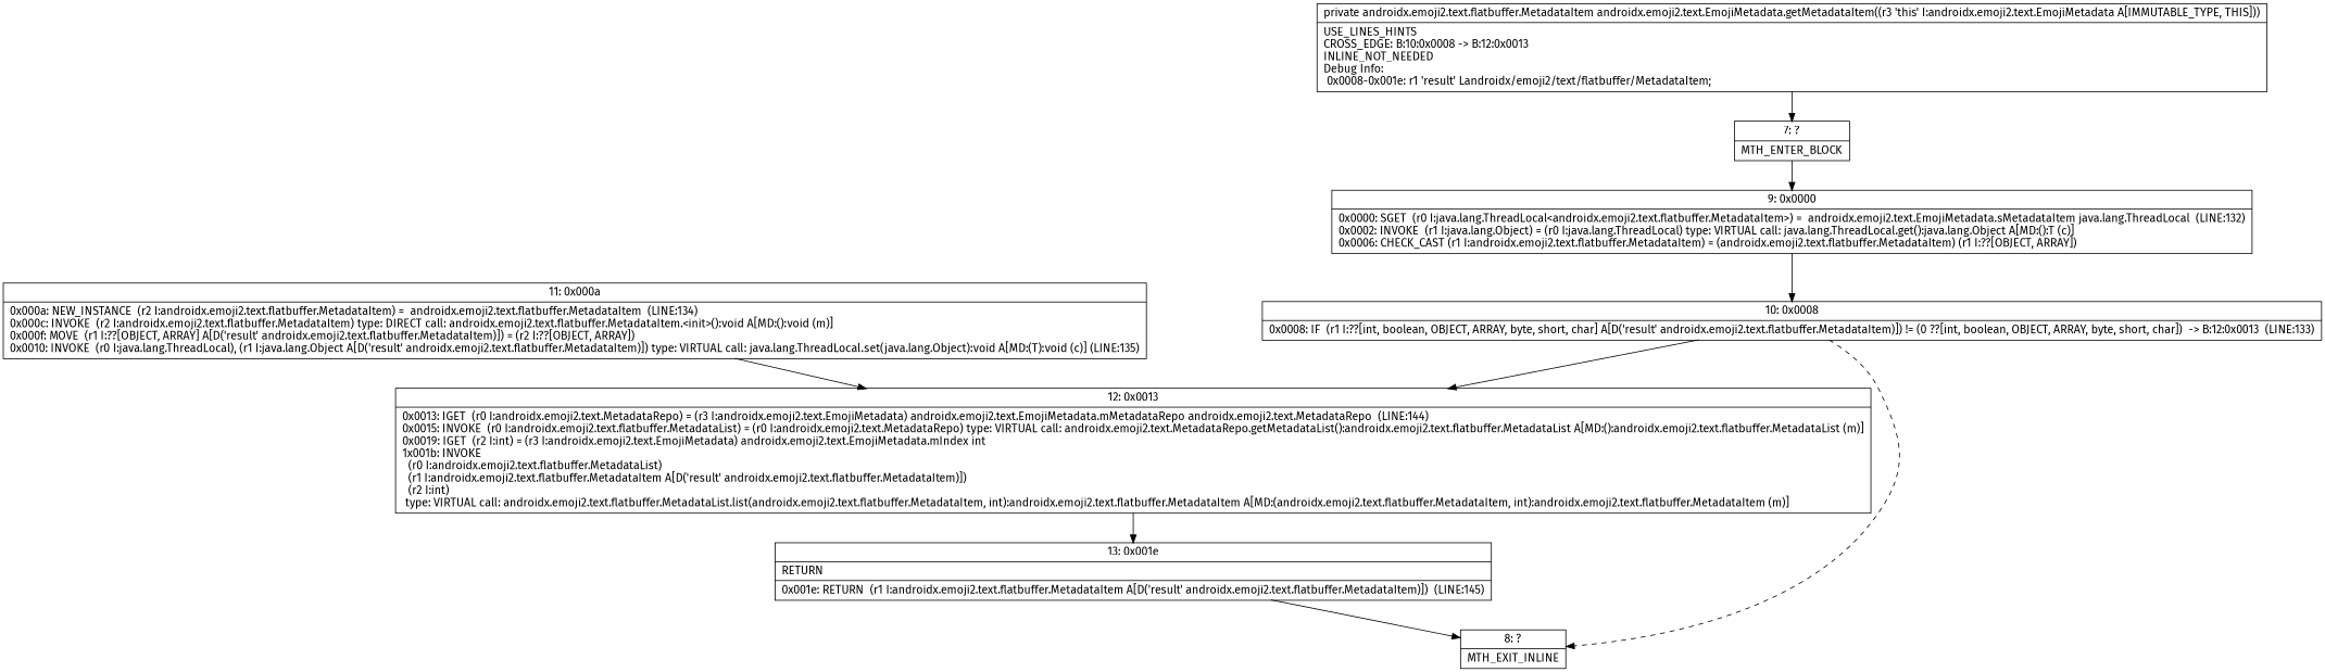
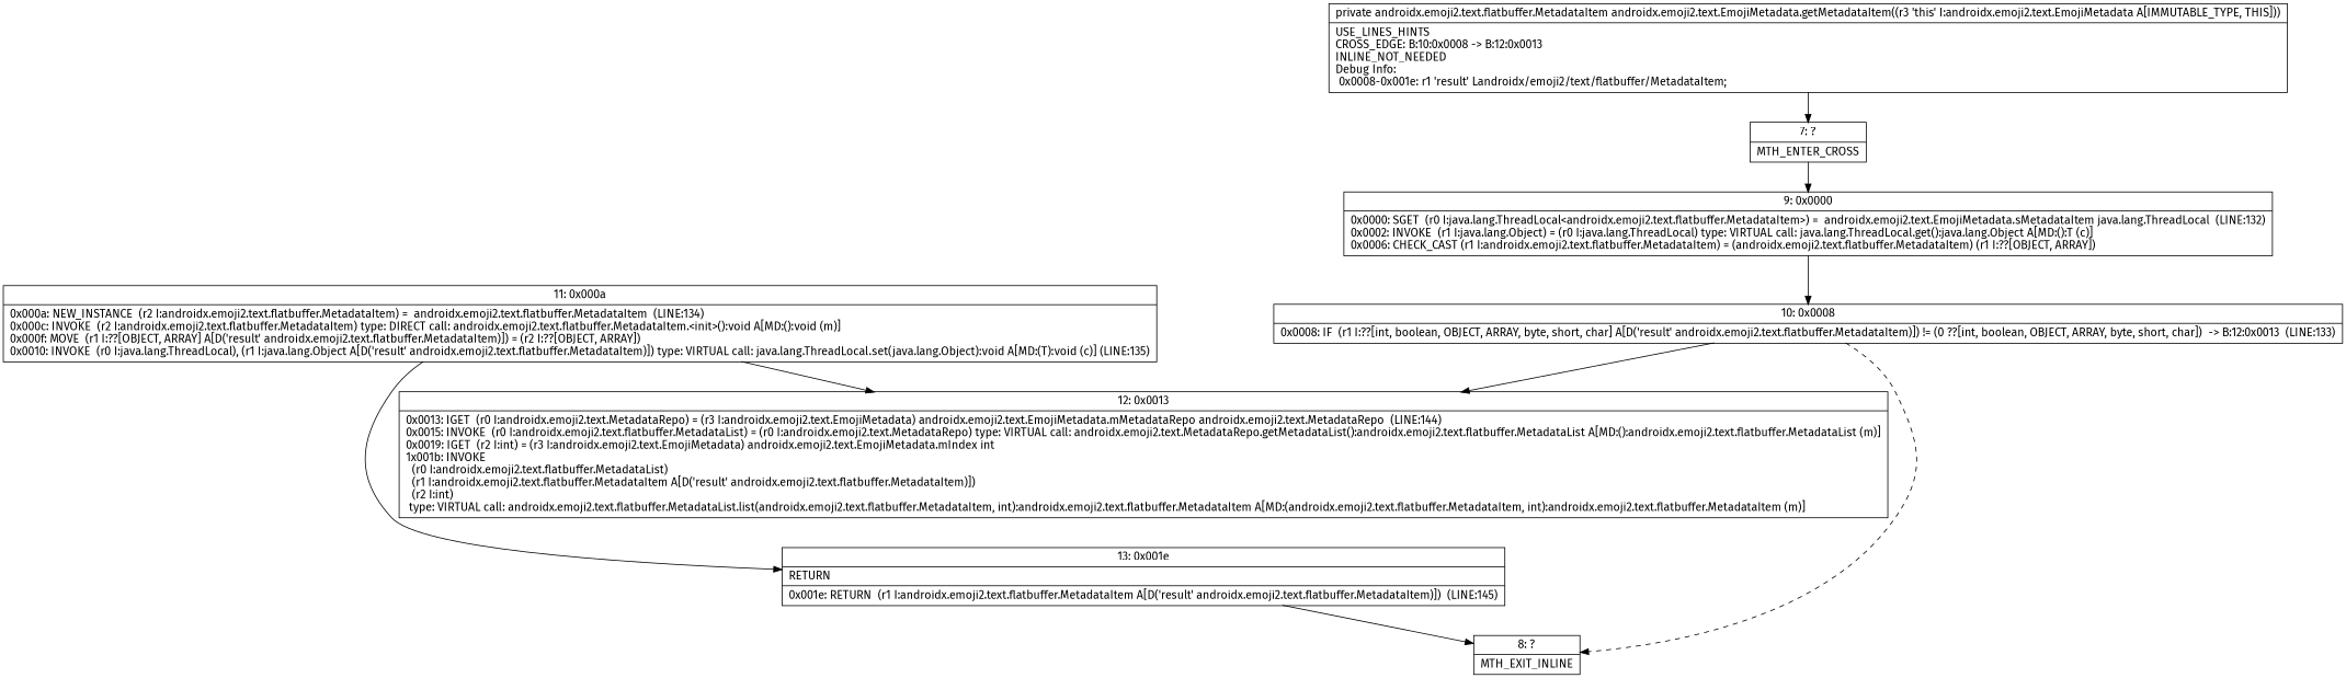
  digraph {
    fontname="Fira Sans"
    node [fontname="Fira Sans" shape=record]
    edge [fontname="Fira Sans"]
-   n1 [label="{7\:\ ?|MTH_ENTER_BLOCK\l}"]
+   n1 [label="{7\:\ ?|MTH_ENTER_CROSS\l}"]
    n2 [label="{9\:\ 0x0000|0x0000: SGET  (r0 I:java.lang.ThreadLocal\<androidx.emoji2.text.flatbuffer.MetadataItem\>) =  androidx.emoji2.text.EmojiMetadata.sMetadataItem java.lang.ThreadLocal  (LINE:132)\l0x0002: INVOKE  (r1 I:java.lang.Object) = (r0 I:java.lang.ThreadLocal) type: VIRTUAL call: java.lang.ThreadLocal.get():java.lang.Object A[MD:():T (c)]\l0x0006: CHECK_CAST (r1 I:androidx.emoji2.text.flatbuffer.MetadataItem) = (androidx.emoji2.text.flatbuffer.MetadataItem) (r1 I:??[OBJECT, ARRAY]) \l}"]
    n3 [label="{10\:\ 0x0008|0x0008: IF  (r1 I:??[int, boolean, OBJECT, ARRAY, byte, short, char] A[D('result' androidx.emoji2.text.flatbuffer.MetadataItem)]) != (0 ??[int, boolean, OBJECT, ARRAY, byte, short, char])  \-\> B:12:0x0013  (LINE:133)\l}"]
    n4 [label="{12\:\ 0x0013|0x0013: IGET  (r0 I:androidx.emoji2.text.MetadataRepo) = (r3 I:androidx.emoji2.text.EmojiMetadata) androidx.emoji2.text.EmojiMetadata.mMetadataRepo androidx.emoji2.text.MetadataRepo  (LINE:144)\l0x0015: INVOKE  (r0 I:androidx.emoji2.text.flatbuffer.MetadataList) = (r0 I:androidx.emoji2.text.MetadataRepo) type: VIRTUAL call: androidx.emoji2.text.MetadataRepo.getMetadataList():androidx.emoji2.text.flatbuffer.MetadataList A[MD:():androidx.emoji2.text.flatbuffer.MetadataList (m)]\l0x0019: IGET  (r2 I:int) = (r3 I:androidx.emoji2.text.EmojiMetadata) androidx.emoji2.text.EmojiMetadata.mIndex int \l1x001b: INVOKE  \l  (r0 I:androidx.emoji2.text.flatbuffer.MetadataList)\l  (r1 I:androidx.emoji2.text.flatbuffer.MetadataItem A[D('result' androidx.emoji2.text.flatbuffer.MetadataItem)])\l  (r2 I:int)\l type: VIRTUAL call: androidx.emoji2.text.flatbuffer.MetadataList.list(androidx.emoji2.text.flatbuffer.MetadataItem, int):androidx.emoji2.text.flatbuffer.MetadataItem A[MD:(androidx.emoji2.text.flatbuffer.MetadataItem, int):androidx.emoji2.text.flatbuffer.MetadataItem (m)]\l}"]
    n5 [label="{8\:\ ?|MTH_EXIT_INLINE\l}"]
    n6 [label="{11\:\ 0x000a|0x000a: NEW_INSTANCE  (r2 I:androidx.emoji2.text.flatbuffer.MetadataItem) =  androidx.emoji2.text.flatbuffer.MetadataItem  (LINE:134)\l0x000c: INVOKE  (r2 I:androidx.emoji2.text.flatbuffer.MetadataItem) type: DIRECT call: androidx.emoji2.text.flatbuffer.MetadataItem.\<init\>():void A[MD:():void (m)]\l0x000f: MOVE  (r1 I:??[OBJECT, ARRAY] A[D('result' androidx.emoji2.text.flatbuffer.MetadataItem)]) = (r2 I:??[OBJECT, ARRAY]) \l0x0010: INVOKE  (r0 I:java.lang.ThreadLocal), (r1 I:java.lang.Object A[D('result' androidx.emoji2.text.flatbuffer.MetadataItem)]) type: VIRTUAL call: java.lang.ThreadLocal.set(java.lang.Object):void A[MD:(T):void (c)] (LINE:135)\l}"]
    n7 [label="{13\:\ 0x001e|RETURN\l|0x001e: RETURN  (r1 I:androidx.emoji2.text.flatbuffer.MetadataItem A[D('result' androidx.emoji2.text.flatbuffer.MetadataItem)])  (LINE:145)\l}"]
    n8 [label="{private androidx.emoji2.text.flatbuffer.MetadataItem androidx.emoji2.text.EmojiMetadata.getMetadataItem((r3 'this' I:androidx.emoji2.text.EmojiMetadata A[IMMUTABLE_TYPE, THIS]))  | USE_LINES_HINTS\lCROSS_EDGE: B:10:0x0008 \-\> B:12:0x0013\lINLINE_NOT_NEEDED\lDebug Info:\l  0x0008\-0x001e: r1 'result' Landroidx\/emoji2\/text\/flatbuffer\/MetadataItem;\l}"]
    n1 -> n2
    n2 -> n3
    n3 -> n4
    n3 -> n5 [style=dashed]
-   n4 -> n7
+   n6 -> n7
    n6 -> n4
    n7 -> n5
    n8 -> n1
  }
